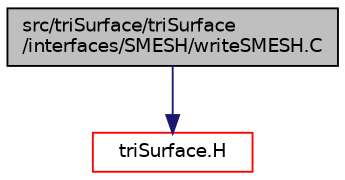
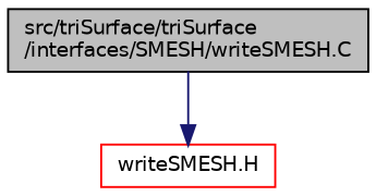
  digraph {
    node [fontname=Helvetica fontsize=10 shape=record]
    n1 [color=black fillcolor=grey75 fontcolor=black height=0.2 label="src/triSurface/triSurface\l/interfaces/SMESH/writeSMESH.C" style=filled width=0.4]
-   n2 [color=red height=0.2 label="triSurface.H" width=0.4]
+   n2 [color=red height=0.2 label="writeSMESH.H" width=0.4]
    n1 -> n2 [color=midnightblue fontname=Helvetica fontsize=10 labelfontname=Helvetica labelfontsize=10 style=solid]
  }
